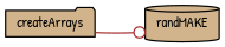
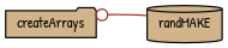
  digraph {
    rankdir=LR
    fontname="Patrick Hand"
    node [color=black fillcolor=tan fontname="Patrick Hand" fontsize=10 style=filled]
    n1 [fontcolor=black height=0.2 label=createArrays shape=folder width=0.4]
    n2 [height=0.2 label=randMAKE shape=cylinder width=0.4]
-   n1 -> n2 [color=brown fontname="Patrick Hand" fontsize=10 labelfontname=FreeSans labelfontsize=10 style=solid arrowhead=odot]
+   n2 -> n1 [color=brown fontname="Patrick Hand" fontsize=10 labelfontname=FreeSans labelfontsize=10 style=solid arrowhead=odot]
  }
